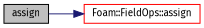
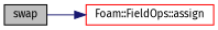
  digraph {
    rankdir=LR
    fontname="Fira Sans"
    node [fontname="Fira Sans" fontsize=10 shape=record]
-   n1 [color=black fillcolor=grey75 fontcolor=black height=0.2 label=assign style=filled width=0.4]
+   n1 [color=black fillcolor=grey75 fontcolor=black height=0.2 label=swap style=filled width=0.4]
    n2 [color=red height=0.2 label="Foam::FieldOps::assign" width=0.4]
    n1 -> n2 [color=midnightblue fontname="Fira Sans" fontsize=10 labelfontname=Helvetica labelfontsize=10 style=solid]
  }
